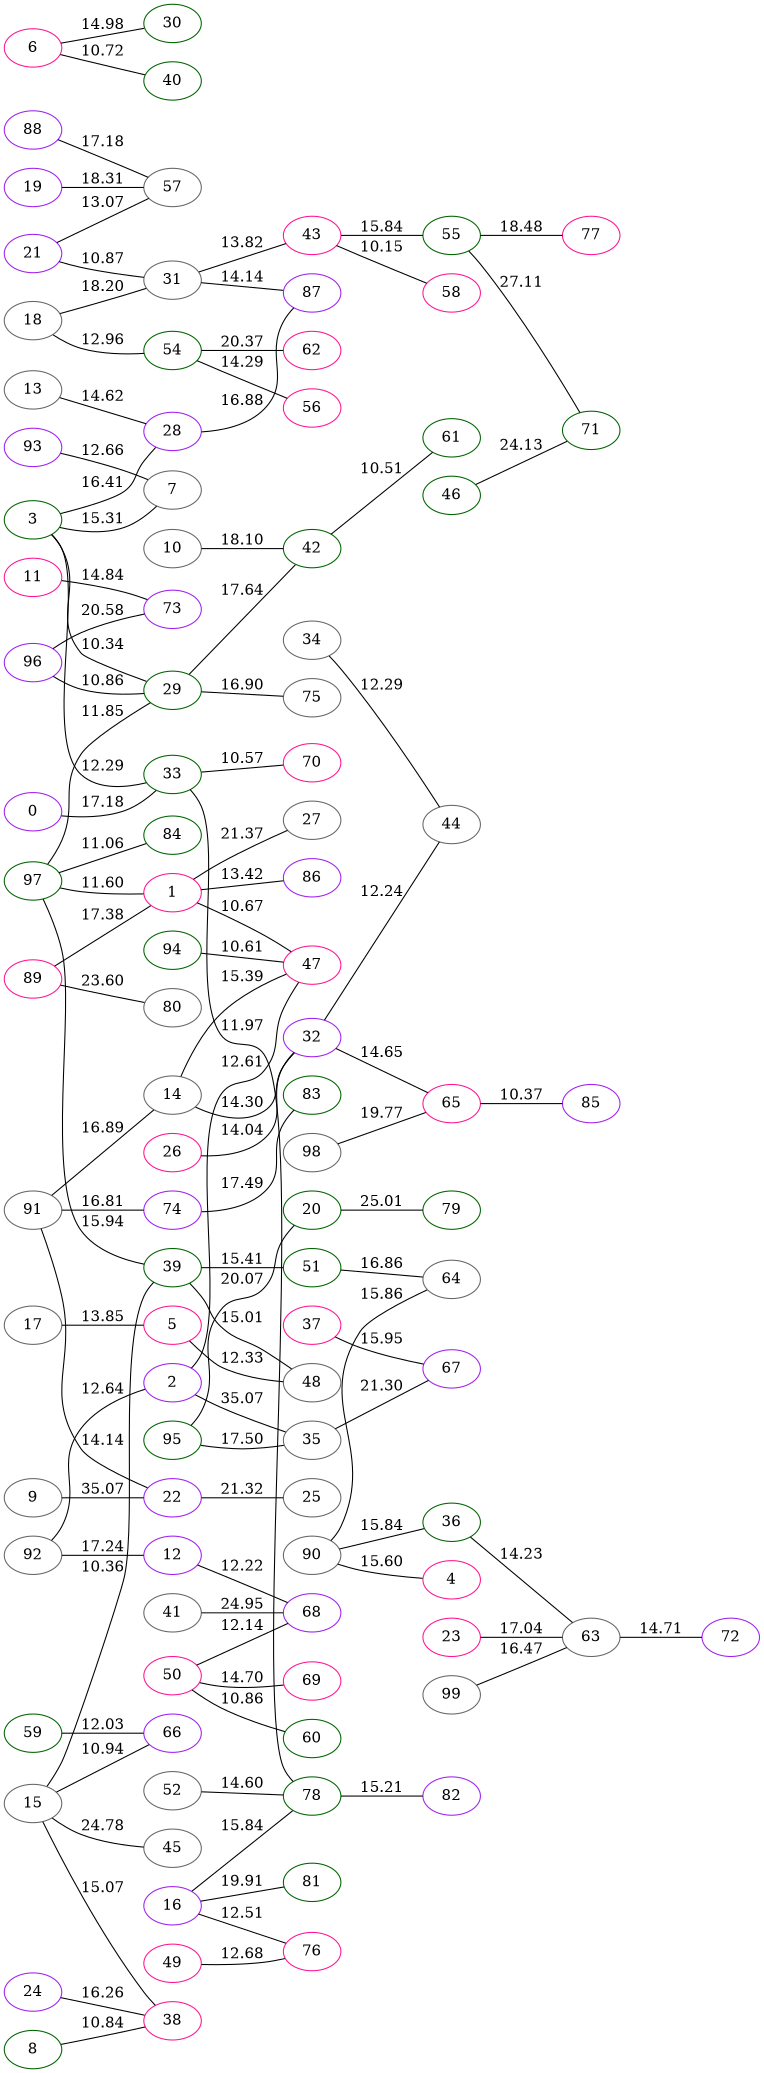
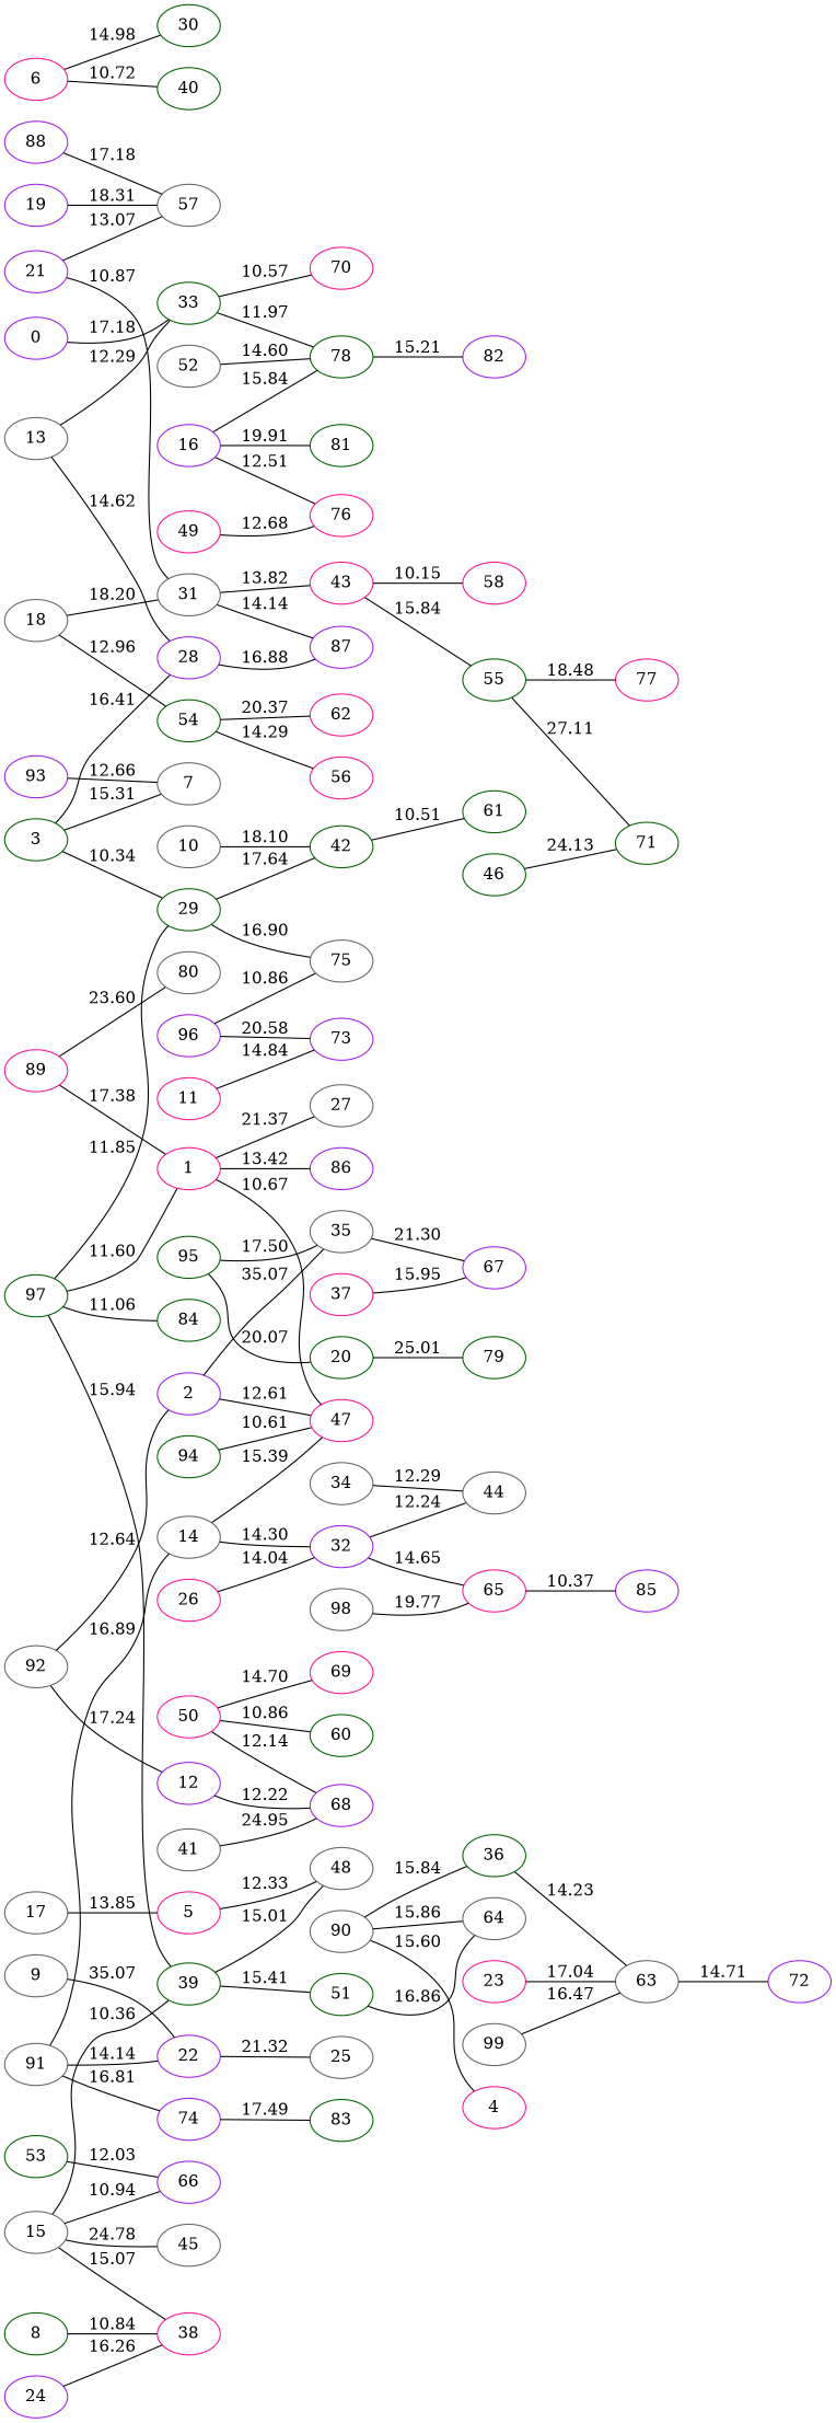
  graph {
    rankdir=LR
    node [color=gray40]
    88 [color=purple]
    57
    89 [color=deeppink]
    1 [color=deeppink]
    80
    47 [color=deeppink]
    27
    86 [color=purple]
    90
    64
    4 [color=deeppink]
    36 [color=darkgreen]
    63
    72 [color=purple]
    91
    14
    22 [color=purple]
    74 [color=purple]
    32 [color=purple]
    25
    83 [color=darkgreen]
    65 [color=deeppink]
    44
    2 [color=purple]
    92
    12 [color=purple]
    35
    68 [color=purple]
    67 [color=purple]
    93 [color=purple]
    7
    94 [color=darkgreen]
    95 [color=darkgreen]
    20 [color=darkgreen]
    79 [color=darkgreen]
    96 [color=purple]
    29 [color=darkgreen]
    73 [color=purple]
    42 [color=darkgreen]
    75
    61 [color=darkgreen]
    97 [color=darkgreen]
    39 [color=darkgreen]
    84 [color=darkgreen]
    48
    51 [color=darkgreen]
    10
    98
    85 [color=purple]
    11 [color=deeppink]
    99
    28 [color=purple]
    13
    87 [color=purple]
    15
    38 [color=deeppink]
    45
    66 [color=purple]
    16 [color=purple]
    78 [color=darkgreen]
    76 [color=deeppink]
    81 [color=darkgreen]
    82 [color=purple]
    5 [color=deeppink]
    17
    18
    31
    54 [color=darkgreen]
    43 [color=deeppink]
    56 [color=deeppink]
    62 [color=deeppink]
    55 [color=darkgreen]
    58 [color=deeppink]
    19 [color=purple]
    0 [color=purple]
    33 [color=darkgreen]
    3 [color=darkgreen]
    70 [color=deeppink]
    6 [color=deeppink]
    30 [color=darkgreen]
    40 [color=darkgreen]
    8 [color=darkgreen]
    9
    21 [color=purple]
    23 [color=deeppink]
    24 [color=purple]
    26 [color=deeppink]
    71 [color=darkgreen]
    77 [color=deeppink]
    34
    37 [color=deeppink]
    41
    46 [color=darkgreen]
    49 [color=deeppink]
    50 [color=deeppink]
    60 [color=darkgreen]
    69 [color=deeppink]
    52
-   59 [color=darkgreen]
+   59 [color=darkgreen label=53]
    88 -- 57 [label=17.18]
    89 -- 1 [label=17.38]
    89 -- 80 [label=23.60]
    1 -- 47 [label=10.67]
    1 -- 27 [label=21.37]
    1 -- 86 [label=13.42]
    90 -- 64 [label=15.86]
    90 -- 4 [label=15.60]
    90 -- 36 [label=15.84]
    36 -- 63 [label=14.23]
    63 -- 72 [label=14.71]
    91 -- 14 [label=16.89]
    91 -- 22 [label=14.14]
    91 -- 74 [label=16.81]
    14 -- 47 [label=15.39]
    14 -- 32 [label=14.30]
    22 -- 25 [label=21.32]
    74 -- 83 [label=17.49]
    32 -- 65 [label=14.65]
    32 -- 44 [label=12.24]
    65 -- 85 [label=10.37]
    2 -- 47 [label=12.61]
    2 -- 35 [label=35.07]
    92 -- 2 [label=12.64]
    92 -- 12 [label=17.24]
    12 -- 68 [label=12.22]
    35 -- 67 [label=21.30]
    93 -- 7 [label=12.66]
    94 -- 47 [label=10.61]
    95 -- 35 [label=17.50]
    95 -- 20 [label=20.07]
    20 -- 79 [label=25.01]
-   96 -- 29 [label=10.86]
+   96 -- 75 [label=10.86]
    96 -- 73 [label=20.58]
    29 -- 42 [label=17.64]
    29 -- 75 [label=16.90]
    42 -- 61 [label=10.51]
    97 -- 1 [label=11.60]
    97 -- 29 [label=11.85]
    97 -- 39 [label=15.94]
    97 -- 84 [label=11.06]
    39 -- 48 [label=15.01]
    39 -- 51 [label=15.41]
    51 -- 64 [label=16.86]
    10 -- 42 [label=18.10]
    98 -- 65 [label=19.77]
    11 -- 73 [label=14.84]
    99 -- 63 [label=16.47]
    28 -- 87 [label=16.88]
    13 -- 28 [label=14.62]
    15 -- 39 [label=10.36]
    15 -- 38 [label=15.07]
    15 -- 45 [label=24.78]
    15 -- 66 [label=10.94]
    16 -- 78 [label=15.84]
    16 -- 76 [label=12.51]
    16 -- 81 [label=19.91]
    78 -- 82 [label=15.21]
    5 -- 48 [label=12.33]
    17 -- 5 [label=13.85]
    18 -- 31 [label=18.20]
    18 -- 54 [label=12.96]
    31 -- 87 [label=14.14]
    31 -- 43 [label=13.82]
    54 -- 56 [label=14.29]
    54 -- 62 [label=20.37]
    43 -- 55 [label=15.84]
    43 -- 58 [label=10.15]
    55 -- 71 [label=27.11]
    55 -- 77 [label=18.48]
    19 -- 57 [label=18.31]
    0 -- 33 [label=17.18]
    33 -- 78 [label=11.97]
    33 -- 70 [label=10.57]
    3 -- 7 [label=15.31]
    3 -- 29 [label=10.34]
    3 -- 28 [label=16.41]
-   3 -- 33 [label=12.29]
+   13 -- 33 [label=12.29]
    6 -- 30 [label=14.98]
    6 -- 40 [label=10.72]
    8 -- 38 [label=10.84]
    9 -- 22 [label=35.07]
    21 -- 57 [label=13.07]
    21 -- 31 [label=10.87]
    23 -- 63 [label=17.04]
    24 -- 38 [label=16.26]
    26 -- 32 [label=14.04]
    34 -- 44 [label=12.29]
    37 -- 67 [label=15.95]
    41 -- 68 [label=24.95]
    46 -- 71 [label=24.13]
    49 -- 76 [label=12.68]
    50 -- 68 [label=12.14]
    50 -- 60 [label=10.86]
    50 -- 69 [label=14.70]
    52 -- 78 [label=14.60]
    59 -- 66 [label=12.03]
  }
